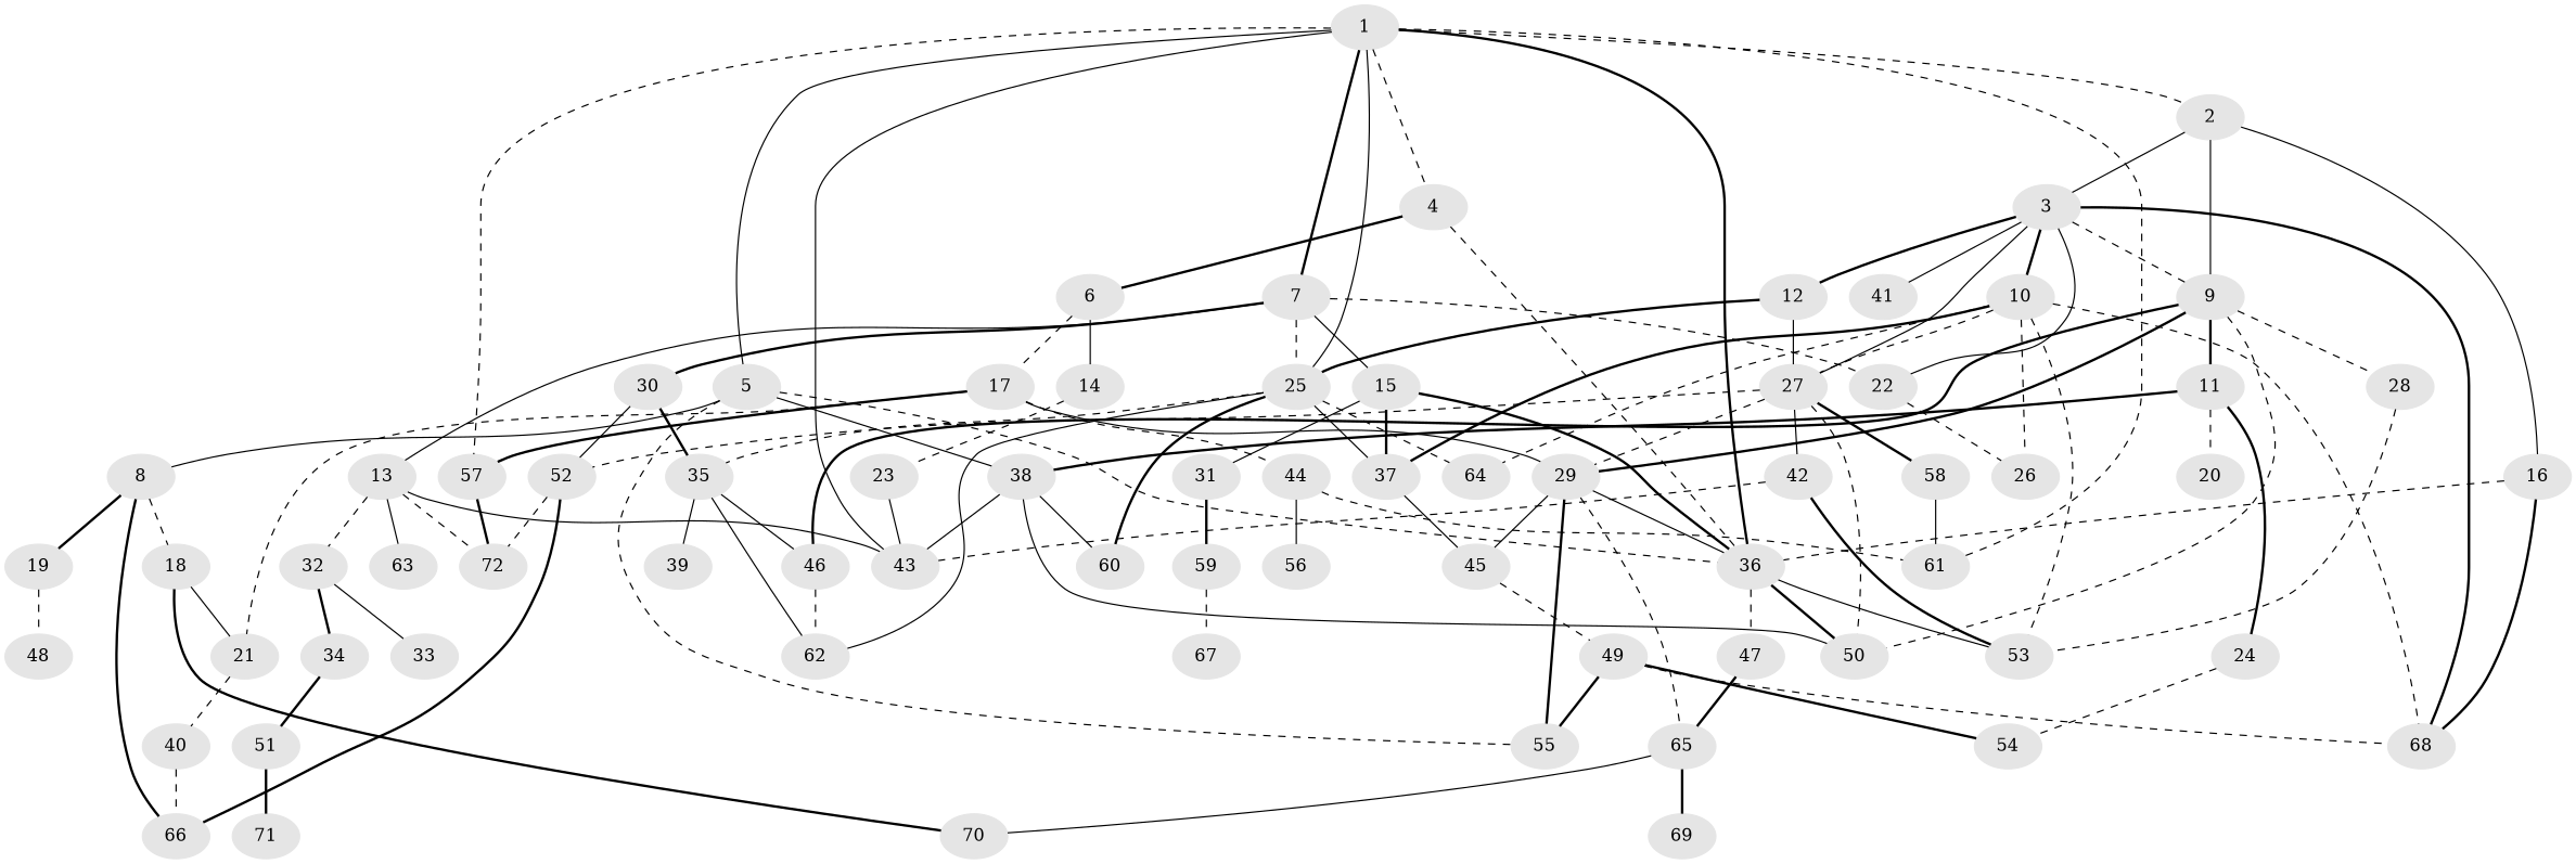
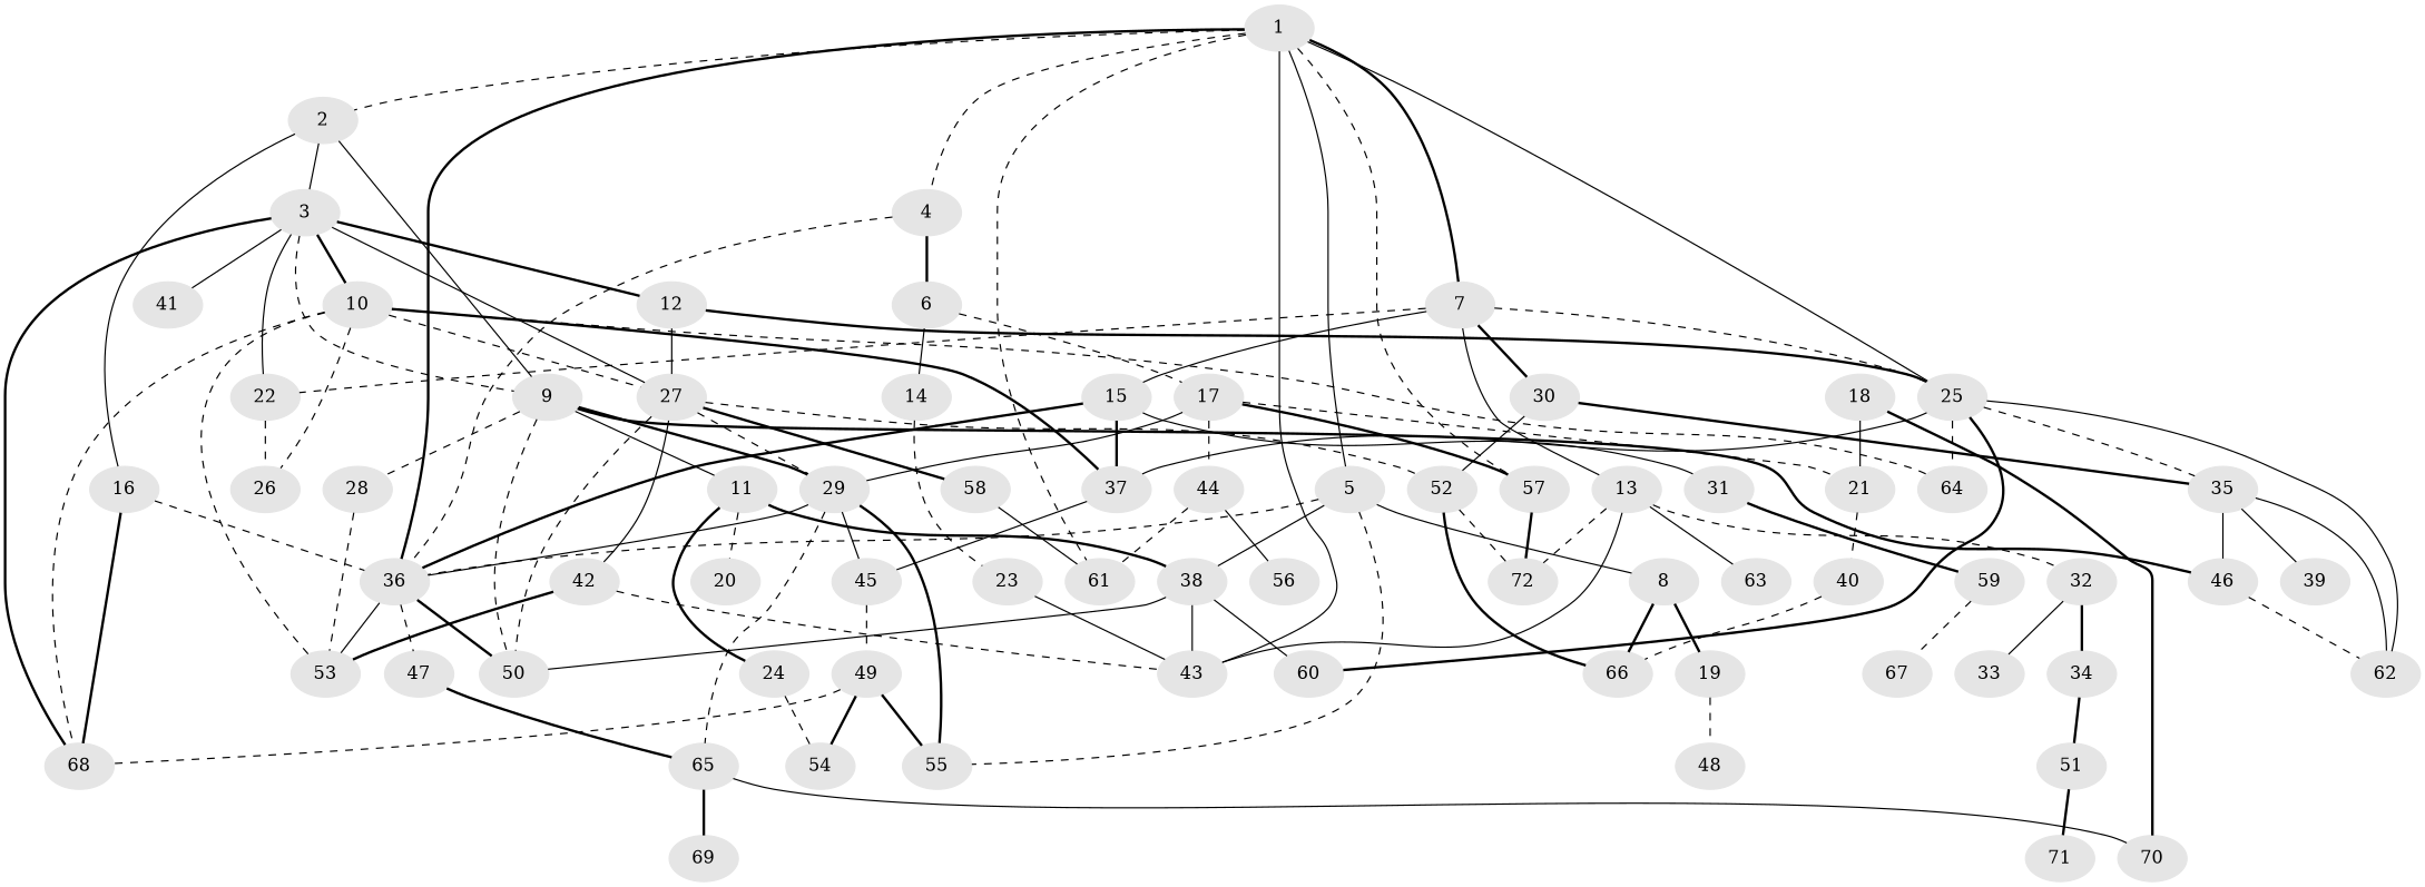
  graph {
    node [color=gray90 style=filled]
    edge [style=dashed weight=1.0]
    1
    2
    4
    5
    7
    25
    36
    43
    57
    61
    3
    9
    16
    6
    8
    38
    55
    22
    13
    15
    30
    37
    64
    35
    60
    62
    50
    53
    47
    72
    10
    12
    27
    41
    68
    11
    28
    29
    46
    26
    42
    52
    58
    14
    17
    18
    19
    66
    23
    21
    44
    32
    63
    31
    70
    48
    20
    24
    45
    65
    54
    33
    34
    59
    40
    56
    39
    49
    69
    67
    51
    71
    1 -- 2
    1 -- 4
    1 -- 5 [style=solid]
    1 -- 7 [style=bold]
    1 -- 25 [style=solid]
    1 -- 36 [style=bold]
    1 -- 43 [style=solid]
    1 -- 57
    1 -- 61
    2 -- 3 [style=solid]
    2 -- 9 [style=solid]
    2 -- 16 [style=solid]
    4 -- 36
    4 -- 6 [style=bold]
    5 -- 36
    5 -- 8 [style=solid]
    5 -- 38 [style=solid]
    5 -- 55
    7 -- 25
    7 -- 22
    7 -- 13 [style=solid]
    7 -- 15 [style=solid]
    7 -- 30 [style=bold]
    25 -- 37 [style=solid]
    25 -- 64 [weight=2.0]
    25 -- 35
    25 -- 60 [style=bold]
    25 -- 62 [style=solid]
    36 -- 50 [style=bold]
    36 -- 53 [style=solid]
    36 -- 47
    57 -- 72 [style=bold]
    3 -- 9
    3 -- 22 [style=solid]
    3 -- 10 [style=bold]
    3 -- 12 [style=bold]
    3 -- 27 [style=solid]
    3 -- 41 [style=solid]
    3 -- 68 [style=bold]
    9 -- 50
-   9 -- 11 [style=bold]
+   9 -- 11 [style=solid]
    9 -- 28 [weight=3.0]
    9 -- 29 [style=bold]
    9 -- 46 [style=bold]
    16 -- 36 [weight=4.0]
    16 -- 68 [style=bold]
    6 -- 14 [style=solid]
    6 -- 17
-   8 -- 18
    8 -- 19 [style=bold]
    8 -- 66 [style=bold]
    38 -- 43 [style=solid]
    38 -- 60 [style=solid]
    38 -- 50 [style=solid]
    22 -- 26
    13 -- 43 [style=solid]
    13 -- 72
    13 -- 32
    13 -- 63 [style=solid]
    15 -- 36 [style=bold]
    15 -- 37 [style=bold]
    15 -- 31 [style=solid]
    30 -- 35 [style=bold]
    30 -- 52 [style=solid weight=2.0]
    37 -- 45 [style=solid]
    35 -- 62 [style=solid]
    35 -- 46 [style=solid]
    35 -- 39 [style=solid]
    47 -- 65 [style=bold]
    10 -- 37 [style=bold]
    10 -- 64
    10 -- 53
    10 -- 27
    10 -- 68
    10 -- 26
    12 -- 25 [style=bold]
    12 -- 27 [style=solid]
    27 -- 50
    27 -- 29
    27 -- 42 [style=solid]
    27 -- 52
    27 -- 58 [style=bold]
    11 -- 38 [style=bold]
    11 -- 20
    11 -- 24 [style=bold]
    28 -- 53
    29 -- 36 [style=solid]
    29 -- 55 [style=bold]
    29 -- 45 [style=solid]
    29 -- 65
    46 -- 62
    42 -- 43
    42 -- 53 [style=bold]
    52 -- 72
    52 -- 66 [style=bold]
    58 -- 61 [style=solid]
    14 -- 23
    17 -- 57 [style=bold]
    17 -- 29 [style=solid]
    17 -- 21
    17 -- 44
    18 -- 21 [style=solid]
    18 -- 70 [style=bold]
    19 -- 48
    23 -- 43 [style=solid]
    21 -- 40
    44 -- 61
    44 -- 56 [style=solid]
    32 -- 33 [style=solid]
    32 -- 34 [style=bold]
    31 -- 59 [style=bold]
    24 -- 54
    45 -- 49
    65 -- 70 [style=solid]
    65 -- 69 [style=bold]
    34 -- 51 [style=bold]
    59 -- 67
    40 -- 66
    49 -- 55 [style=bold]
    49 -- 68
    49 -- 54 [style=bold]
    51 -- 71 [style=bold]
  }
